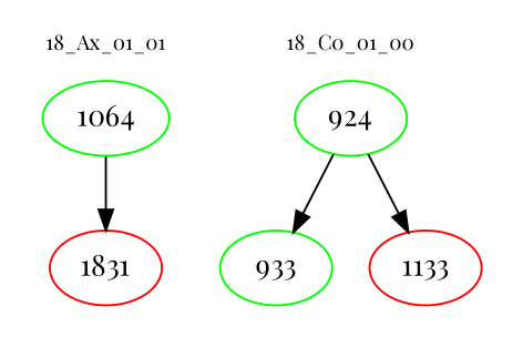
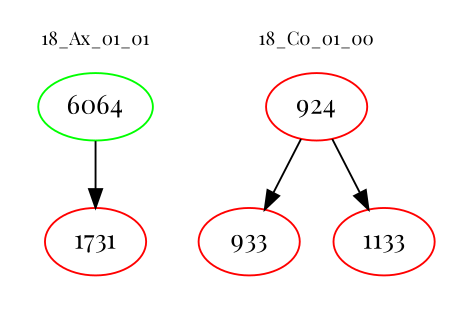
  digraph {
    fontname="Playfair Display"
    node [color=green fontname="Playfair Display"]
    edge [color=black fontname="Playfair Display"]
-   n1 [label=1064]
-   n2 [color=red label=1831]
-   n3 [label=924]
-   n4 [label=933]
+   n1 [label=6064]
+   n2 [color=red label=1731]
+   n3 [color=red label=924]
+   n4 [color=red label=933]
    n5 [color=red label=1133]
    subgraph cluster_1 {
      color=white
      fontsize=10
      label="18_Ax_01_01"
      n1
      n2
    }
    subgraph cluster_2 {
      color=white
      fontsize=10
      label="18_C0_01_00"
      n3
      n4
      n5
    }
    n1 -> n2
    n3 -> n4
    n3 -> n5
  }
